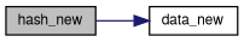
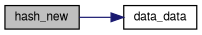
  digraph {
    rankdir=LR
    node [color=black fontname=FreeSans fontsize=10 shape=record]
    n1 [fillcolor=grey75 fontcolor=black height=0.2 label=hash_new style=filled width=0.4]
-   n2 [height=0.2 label=data_new width=0.4]
+   n2 [height=0.2 label=data_data width=0.4]
    n1 -> n2 [color=midnightblue fontname=FreeSans fontsize=10 labelfontname=FreeSans labelfontsize=10 style=solid]
  }
